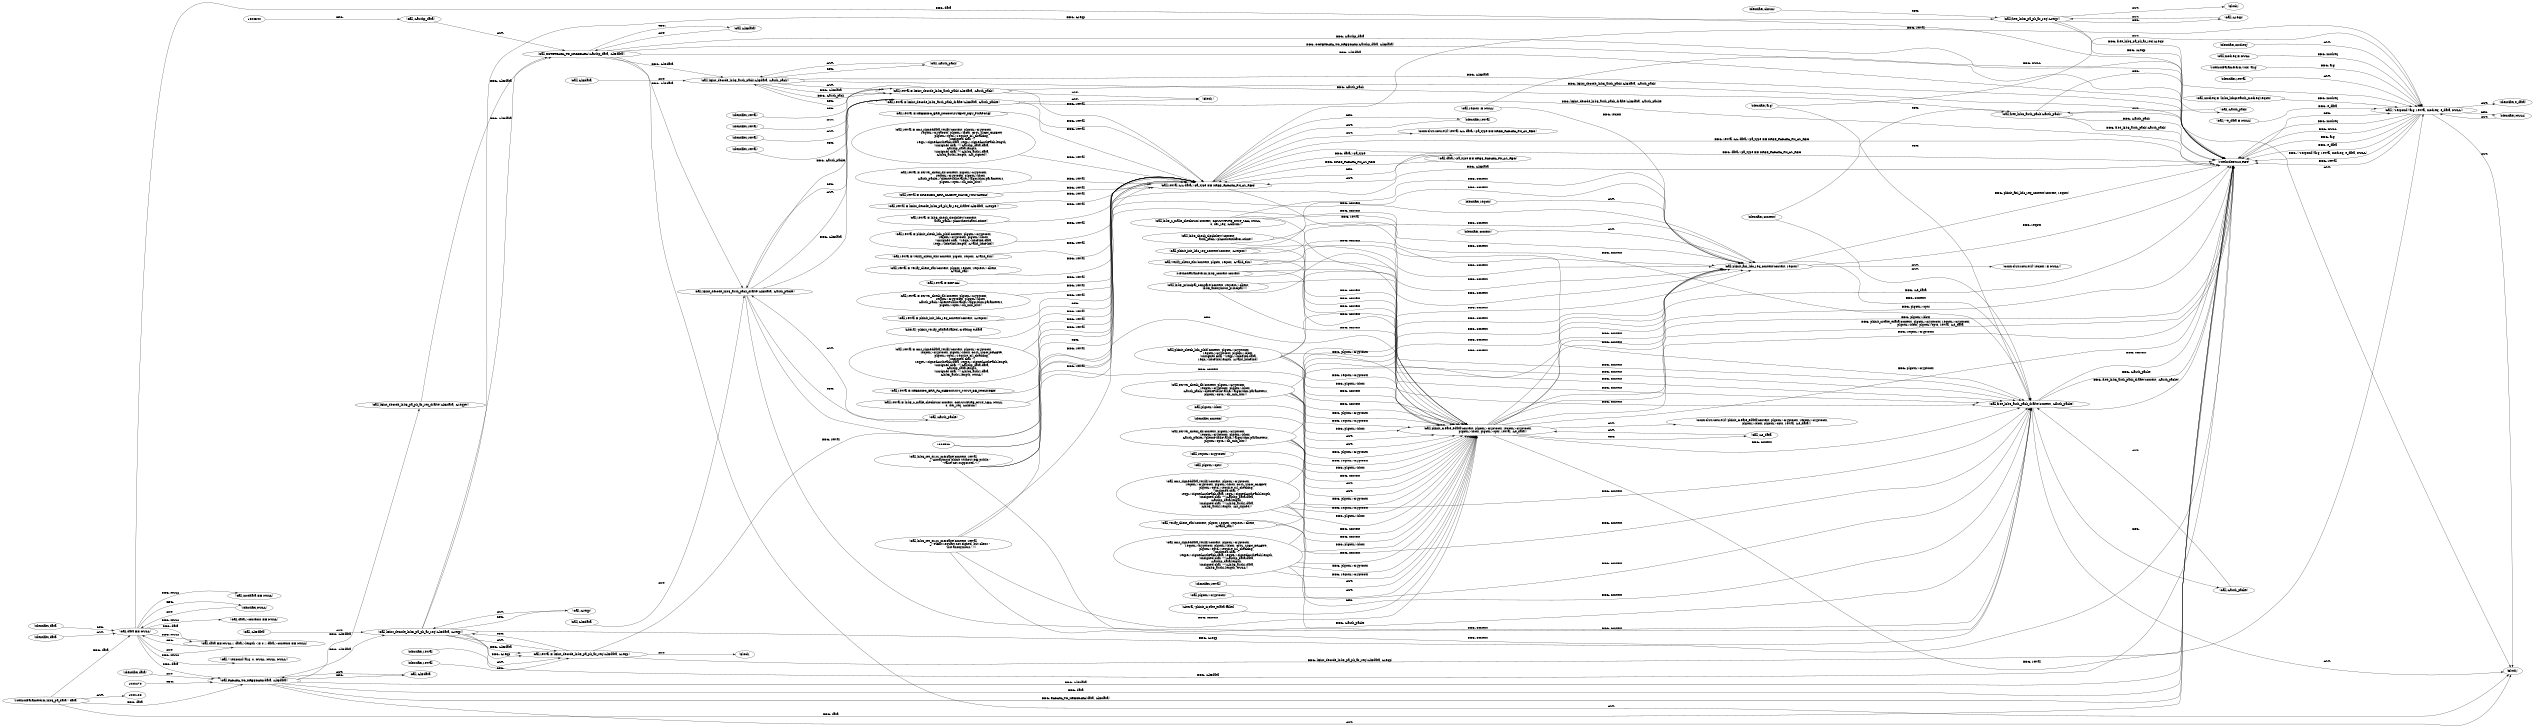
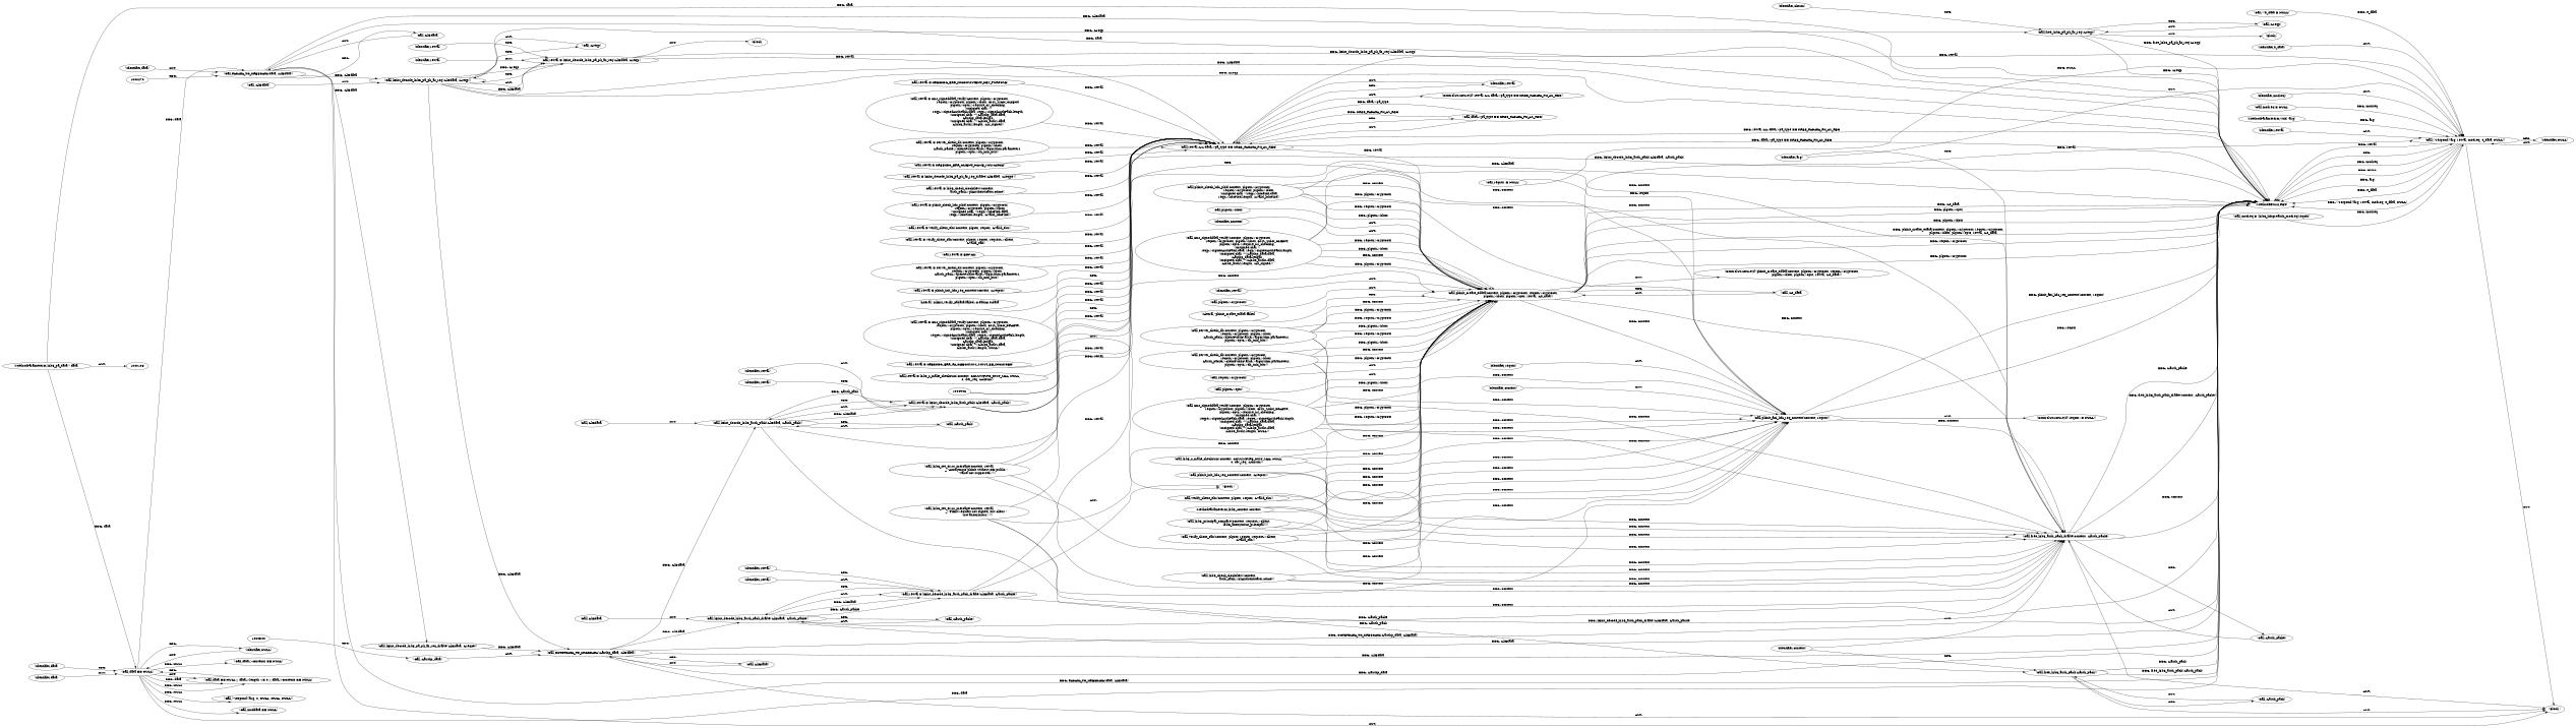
  digraph {
    rankdir=LR
    n1 [label="(Call,k5int_decode_krb5_pa_pk_as_req(&k5data, &reqp))"]
    n2 [label="(Call,retval = k5int_decode_krb5_pa_pk_as_req(&k5data, &reqp))"]
    n3 [label="(Call,OCTETDATA_TO_KRB5DATA(&authp_data, &k5data))"]
    n4 [label="(Call,free_krb5_pa_pk_as_req(&reqp))"]
    n5 [label="(Call,&reqp)"]
    n6 [label="(MethodReturn,RET)"]
    n7 [label="(Call,retval && data->pa_type == KRB5_PADATA_PK_AS_REQ)"]
    n8 [label="(Block,)"]
    n9 [label="(Block,)"]
    n10 [label="(Call,k5int_decode_krb5_auth_pack(&k5data, &auth_pack))"]
    n11 [label="(Call,k5int_decode_krb5_auth_pack_draft9(&k5data, &auth_pack9))"]
    n12 [label="(Call,&k5data)"]
    n13 [label="(Call,&reqp)"]
    n14 [label="(Block,)"]
    n15 [label="(Call,(*respond)(arg, retval, modreq, e_data, NULL))"]
    n16 [label="(Call,PADATA_TO_KRB5DATA(data, &k5data))"]
    n17 [label="(Call,&k5data)"]
    n18 [label="(Call,k5int_decode_krb5_pa_pk_as_req_draft9(&k5data, &reqp9))"]
    n19 [label="(Call,data == NULL)"]
    n20 [label="(Call,data == NULL || data->length <= 0 || data->contents == NULL)"]
    n21 [label="(Call,(*respond)(arg, 0, NULL, NULL, NULL))"]
    n22 [label="(Call,moddata == NULL)"]
    n23 [label="(Identifier,NULL)"]
    n24 [label="(Call,data->contents == NULL)"]
    n25 [label="(MethodParameterIn,krb5_pa_data * data)"]
    1000108
    n27 [label="(Call,pkinit_create_edata(context, plgctx->cryptoctx, reqctx->cryptoctx,\n                                plgctx->idctx, plgctx->opts, retval, &e_data))"]
    n28 [label="(Identifier,retval)"]
    n29 [label="(ControlStructure,if (retval && data->pa_type == KRB5_PADATA_PK_AS_REQ))"]
    n30 [label="(Call,data->pa_type == KRB5_PADATA_PK_AS_REQ)"]
    n31 [label="(Call,pkinit_fini_kdc_req_context(context, reqctx))"]
    n32 [label="(Call,free_krb5_auth_pack_draft9(context, &auth_pack9))"]
    n33 [label="(Call,&e_data)"]
    n34 [label="(ControlStructure,if (pkinit_create_edata(context, plgctx->cryptoctx, reqctx->cryptoctx,\n                                plgctx->idctx, plgctx->opts, retval, &e_data)))"]
    n35 [label="(Identifier,NULL)"]
    n36 [label="(ControlStructure,if (reqctx != NULL))"]
    n37 [label="(Call,&auth_pack9)"]
    n38 [label="(Identifier,reqctx)"]
    n39 [label="(Call,retval = k5int_decode_krb5_auth_pack(&k5data, &auth_pack))"]
    n40 [label="(Call,free_krb5_auth_pack(&auth_pack))"]
    n41 [label="(Call,&auth_pack)"]
    n42 [label="(Call,retval = k5int_decode_krb5_auth_pack_draft9(&k5data, &auth_pack9))"]
    n43 [label="(Call,&auth_pack9)"]
    n44 [label="(Block,)"]
    n45 [label="(Call,&auth_pack)"]
    n46 [label="(Call,retval = KRB5KDC_ERR_INCONSISTENT_KEY_PURPOSE)"]
    n47 [label="(Call,pkinit_init_kdc_req_context(context, &reqctx))"]
    n48 [label="(Call,retval = cms_signeddata_verify(context, plgctx->cryptoctx,\n                                       reqctx->cryptoctx, plgctx->idctx, CMS_SIGN_CLIENT,\n                                       plgctx->opts->require_crl_checking,\n                                       (unsigned char *)\n                                       reqp->signedAuthPack.data, reqp->signedAuthPack.length,\n                                       (unsigned char **)&authp_data.data,\n                                       &authp_data.length,\n                                       (unsigned char **)&krb5_authz.data,\n                                       &krb5_authz.length, &is_signed))"]
    n49 [label="(Call,krb5_set_error_message(context, retval,\n                                   _(\"Anonymous pkinit without DH public \"\n                                     \"value not supported.\")))"]
    n50 [label="(Identifier,modreq)"]
    n51 [label="(Call,modreq = NULL)"]
    n52 [label="(Call,retval = server_check_dh(context, plgctx->cryptoctx,\n                                     reqctx->cryptoctx, plgctx->idctx,\n                                     &auth_pack9->clientPublicValue->algorithm.parameters,\n                                     plgctx->opts->dh_min_bits))"]
    n53 [label="(Identifier,data)"]
    n54 [label="(Call,&k5data)"]
    n55 [label="(Identifier,retval)"]
    n56 [label="(Identifier,cksum)"]
    n57 [label="(Call,plgctx->cryptoctx)"]
    n58 [label="(Literal,\"pkinit_create_edata failed\n\")"]
    n59 [label="(Call,verify_client_eku(context, plgctx, reqctx, &valid_eku))"]
    n60 [label="(Call,&k5data)"]
    n61 [label="(Call,&authp_data)"]
    n62 [label="(Call,retval = KRB5KDC_ERR_CLIENT_NAME_MISMATCH)"]
    n63 [label="(Call,&k5data)"]
    n64 [label="(MethodParameterIn,void *arg)"]
    n65 [label="(Call,retval = k5int_decode_krb5_pa_pk_as_req_draft9(&k5data, &reqp9))"]
    n66 [label="(Call,server_check_dh(context, plgctx->cryptoctx,\n                                     reqctx->cryptoctx, plgctx->idctx,\n                                     &auth_pack->clientPublicValue->algorithm.parameters,\n                                     plgctx->opts->dh_min_bits))"]
    n67 [label="(Identifier,retval)"]
    n68 [label="(Call,server_check_dh(context, plgctx->cryptoctx,\n                                     reqctx->cryptoctx, plgctx->idctx,\n                                     &auth_pack9->clientPublicValue->algorithm.parameters,\n                                     plgctx->opts->dh_min_bits))"]
    n69 [label="(Call,retval = krb5_check_clockskew(context,\n                                      auth_pack->pkAuthenticator.ctime))"]
    n70 [label="(Identifier,retval)"]
    n71 [label="(Identifier,context)"]
    n72 [label="(Call,retval = pkinit_check_kdc_pkid(context, plgctx->cryptoctx,\n                                           reqctx->cryptoctx, plgctx->idctx,\n                                           (unsigned char *)reqp->kdcPkId.data,\n                                           reqp->kdcPkId.length, &valid_kdcPkId))"]
    n73 [label="(Call,retval = verify_client_eku(context, plgctx, reqctx, &valid_eku))"]
    n74 [label="(Call,reqctx->cryptoctx)"]
    n75 [label="(Identifier,retval)"]
    n76 [label="(Identifier,arg)"]
    n77 [label="(Call,reqctx != NULL)"]
    n78 [label="(Identifier,data)"]
    n79 [label="(Identifier,retval)"]
    n80 [label="(MethodParameterIn,krb5_context context)"]
    n81 [label="(Call,retval = verify_client_san(context, plgctx, reqctx, request->client,\n                                   &valid_san))"]
    n82 [label="(Call,retval = EINVAL)"]
    n83 [label="(Identifier,context)"]
    n84 [label="(Identifier,retval)"]
    n85 [label="(Call,krb5_set_error_message(context, retval,\n                                   _(\"Pkinit request not signed, but client \"\n                                     \"not anonymous.\")))"]
    n86 [label="(Call,plgctx->opts)"]
    n87 [label="(Identifier,retval)"]
    n88 [label="(Call,krb5_principal_compare(context, request->client,\n                                    krb5_anonymous_principal()))"]
    n89 [label="(Call,verify_client_san(context, plgctx, reqctx, request->client,\n                                   &valid_san))"]
    n90 [label="(Call,retval = server_check_dh(context, plgctx->cryptoctx,\n                                     reqctx->cryptoctx, plgctx->idctx,\n                                     &auth_pack->clientPublicValue->algorithm.parameters,\n                                     plgctx->opts->dh_min_bits))"]
    n91 [label="(Call,cms_signeddata_verify(context, plgctx->cryptoctx,\n                                       reqctx->cryptoctx, plgctx->idctx, CMS_SIGN_DRAFT9,\n                                       plgctx->opts->require_crl_checking,\n                                       (unsigned char *)\n                                       reqp9->signedAuthPack.data, reqp9->signedAuthPack.length,\n                                       (unsigned char **)&authp_data.data,\n                                       &authp_data.length,\n                                       (unsigned char **)&krb5_authz.data,\n                                       &krb5_authz.length, NULL))"]
    n92 [label="(Call,retval = pkinit_init_kdc_req_context(context, &reqctx))"]
    n93 [label="(Literal,\"pkinit_verify_padata failed: creating e-data\n\")"]
    n94 [label="(Call,modreq = (krb5_kdcpreauth_modreq)reqctx)"]
    n95 [label="(Call,retval = cms_signeddata_verify(context, plgctx->cryptoctx,\n                                       reqctx->cryptoctx, plgctx->idctx, CMS_SIGN_DRAFT9,\n                                       plgctx->opts->require_crl_checking,\n                                       (unsigned char *)\n                                       reqp9->signedAuthPack.data, reqp9->signedAuthPack.length,\n                                       (unsigned char **)&authp_data.data,\n                                       &authp_data.length,\n                                       (unsigned char **)&krb5_authz.data,\n                                       &krb5_authz.length, NULL))"]
    n96 [label="(Identifier,data)"]
    n97 [label="(Call,**e_data = NULL)"]
    n98 [label="(Identifier,retval)"]
    n99 [label="(Call,pkinit_check_kdc_pkid(context, plgctx->cryptoctx,\n                                           reqctx->cryptoctx, plgctx->idctx,\n                                           (unsigned char *)reqp->kdcPkId.data,\n                                           reqp->kdcPkId.length, &valid_kdcPkId))"]
    n100 [label="(Call,plgctx->idctx)"]
    n101 [label="(Identifier,context)"]
    n102 [label="(Identifier,e_data)"]
    n103 [label="(Call,cms_signeddata_verify(context, plgctx->cryptoctx,\n                                       reqctx->cryptoctx, plgctx->idctx, CMS_SIGN_CLIENT,\n                                       plgctx->opts->require_crl_checking,\n                                       (unsigned char *)\n                                       reqp->signedAuthPack.data, reqp->signedAuthPack.length,\n                                       (unsigned char **)&authp_data.data,\n                                       &authp_data.length,\n                                       (unsigned char **)&krb5_authz.data,\n                                       &krb5_authz.length, &is_signed))"]
    n104 [label="(Call,krb5_c_make_checksum(context, CKSUMTYPE_NIST_SHA, NULL,\n                                      0, der_req, &cksum))"]
    n105 [label="(Call,retval = KRB5KDC_ERR_PA_CHECKSUM_MUST_BE_INCLUDED)"]
    n106 [label="(Call,krb5_check_clockskew(context,\n                                      auth_pack->pkAuthenticator.ctime))"]
    n107 [label="(Call,retval = krb5_c_make_checksum(context, CKSUMTYPE_NIST_SHA, NULL,\n                                      0, der_req, &cksum))"]
    1000270
    1000906
    1000540
    n1 -> n2 [label="AST: "]
    n1 -> n2 [label="DDG: &k5data"]
    n1 -> n2 [label="DDG: &reqp"]
    n1 -> n3 [label="DDG: &k5data"]
    n1 -> n4 [label="DDG: &reqp"]
    n1 -> n5 [label="CFG: "]
    n1 -> n6 [label="DDG: &k5data"]
    n1 -> n6 [label="DDG: &reqp"]
    n2 -> n1 [label="CFG: "]
    n2 -> n6 [label="DDG: k5int_decode_krb5_pa_pk_as_req(&k5data, &reqp)"]
    n2 -> n7 [label="DDG: retval"]
    n2 -> n8 [label="AST: "]
    n3 -> n6 [label="DDG: OCTETDATA_TO_KRB5DATA(&authp_data, &k5data)"]
    n3 -> n6 [label="DDG: &k5data"]
    n3 -> n6 [label="DDG: &authp_data"]
    n3 -> n9 [label="AST: "]
    n3 -> n10 [label="DDG: &k5data"]
    n3 -> n11 [label="DDG: &k5data"]
    n3 -> n12 [label="CFG: "]
    n4 -> n6 [label="DDG: free_krb5_pa_pk_as_req(&reqp)"]
    n4 -> n6 [label="DDG: &reqp"]
    n4 -> n13 [label="CFG: "]
    n4 -> n14 [label="AST: "]
    n5 -> n1 [label="AST: "]
    n6 -> n15 [label="CFG: "]
    n7 -> n6 [label="DDG: retval && data->pa_type == KRB5_PADATA_PK_AS_REQ"]
    n7 -> n6 [label="DDG: data->pa_type == KRB5_PADATA_PK_AS_REQ"]
    n7 -> n15 [label="DDG: retval"]
    n7 -> n27 [label="DDG: retval"]
    n7 -> n28 [label="CFG: "]
    n7 -> n29 [label="AST: "]
    n7 -> n30 [label="CFG: "]
    n10 -> n6 [label="DDG: &k5data"]
    n10 -> n39 [label="AST: "]
    n10 -> n39 [label="DDG: &k5data"]
    n10 -> n39 [label="DDG: &auth_pack"]
    n10 -> n40 [label="DDG: &auth_pack"]
    n10 -> n41 [label="CFG: "]
    n11 -> n6 [label="DDG: &k5data"]
    n11 -> n32 [label="DDG: &auth_pack9"]
    n11 -> n42 [label="AST: "]
    n11 -> n42 [label="DDG: &k5data"]
    n11 -> n42 [label="DDG: &auth_pack9"]
    n11 -> n43 [label="CFG: "]
    n12 -> n3 [label="AST: "]
    n13 -> n4 [label="AST: "]
    n15 -> n6 [label="DDG: modreq"]
    n15 -> n6 [label="DDG: NULL"]
    n15 -> n6 [label="DDG: arg"]
    n15 -> n6 [label="DDG: e_data"]
    n15 -> n6 [label="DDG: (*respond)(arg, retval, modreq, e_data, NULL)"]
    n15 -> n6 [label="DDG: retval"]
    n15 -> n9 [label="AST: "]
    n15 -> n35 [label="CFG: "]
    n16 -> n1 [label="DDG: &k5data"]
    n16 -> n6 [label="DDG: data"]
    n16 -> n6 [label="DDG: PADATA_TO_KRB5DATA(data, &k5data)"]
    n16 -> n6 [label="DDG: &k5data"]
    n16 -> n9 [label="AST: "]
    n16 -> n17 [label="CFG: "]
    n16 -> n18 [label="DDG: &k5data"]
    n17 -> n16 [label="AST: "]
    n18 -> n3 [label="DDG: &k5data"]
    n19 -> n6 [label="DDG: data"]
    n19 -> n16 [label="DDG: data"]
    n19 -> n20 [label="AST: "]
    n19 -> n20 [label="DDG: data"]
    n19 -> n20 [label="DDG: NULL"]
    n19 -> n21 [label="DDG: NULL"]
    n19 -> n22 [label="DDG: NULL"]
    n19 -> n23 [label="CFG: "]
    n19 -> n24 [label="DDG: NULL"]
    n20 -> n19 [label="CFG: "]
    n23 -> n19 [label="AST: "]
    n25 -> n6 [label="DDG: data"]
-   n25 -> n16 [label="DDG: data"]
    n25 -> n19 [label="DDG: data"]
    n25 -> 1000108 [label="AST: "]
    n27 -> n6 [label="DDG: plgctx->idctx"]
    n27 -> n6 [label="DDG: pkinit_create_edata(context, plgctx->cryptoctx, reqctx->cryptoctx,\n                                plgctx->idctx, plgctx->opts, retval, &e_data)"]
    n27 -> n6 [label="DDG: reqctx->cryptoctx"]
    n27 -> n6 [label="DDG: plgctx->cryptoctx"]
    n27 -> n6 [label="DDG: &e_data"]
    n27 -> n6 [label="DDG: plgctx->opts"]
    n27 -> n15 [label="DDG: retval"]
    n27 -> n31 [label="DDG: context"]
    n27 -> n32 [label="DDG: context"]
    n27 -> n33 [label="CFG: "]
    n27 -> n34 [label="AST: "]
    n28 -> n7 [label="AST: "]
    n30 -> n7 [label="AST: "]
    n30 -> n7 [label="DDG: data->pa_type"]
    n30 -> n7 [label="DDG: KRB5_PADATA_PK_AS_REQ"]
    n31 -> n6 [label="DDG: reqctx"]
    n31 -> n6 [label="DDG: pkinit_fini_kdc_req_context(context, reqctx)"]
    n31 -> n32 [label="DDG: context"]
    n31 -> n36 [label="AST: "]
    n32 -> n6 [label="DDG: free_krb5_auth_pack_draft9(context, &auth_pack9)"]
    n32 -> n6 [label="DDG: context"]
    n32 -> n6 [label="DDG: &auth_pack9"]
    n32 -> n9 [label="AST: "]
    n32 -> n37 [label="CFG: "]
    n33 -> n27 [label="AST: "]
    n35 -> n15 [label="AST: "]
    n37 -> n32 [label="AST: "]
    n38 -> n31 [label="AST: "]
    n39 -> n6 [label="DDG: k5int_decode_krb5_auth_pack(&k5data, &auth_pack)"]
    n39 -> n7 [label="DDG: retval"]
    n39 -> n10 [label="CFG: "]
    n39 -> n44 [label="AST: "]
    n40 -> n6 [label="DDG: &auth_pack"]
    n40 -> n6 [label="DDG: free_krb5_auth_pack(&auth_pack)"]
    n40 -> n9 [label="AST: "]
    n40 -> n45 [label="CFG: "]
    n41 -> n10 [label="AST: "]
    n42 -> n6 [label="DDG: k5int_decode_krb5_auth_pack_draft9(&k5data, &auth_pack9)"]
    n42 -> n7 [label="DDG: retval"]
    n42 -> n11 [label="CFG: "]
    n42 -> n44 [label="AST: "]
    n43 -> n11 [label="AST: "]
    n45 -> n40 [label="AST: "]
    n46 -> n7 [label="DDG: retval"]
    n47 -> n27 [label="DDG: context"]
    n47 -> n31 [label="DDG: context"]
    n47 -> n32 [label="DDG: context"]
    n48 -> n7 [label="DDG: retval"]
    n49 -> n7 [label="DDG: retval"]
    n49 -> n27 [label="DDG: context"]
    n49 -> n31 [label="DDG: context"]
    n49 -> n32 [label="DDG: context"]
    n50 -> n15 [label="AST: "]
    n51 -> n15 [label="DDG: modreq"]
    n52 -> n7 [label="DDG: retval"]
    n53 -> n19 [label="CFG: "]
    n54 -> n1 [label="AST: "]
    n55 -> n27 [label="AST: "]
    n56 -> n4 [label="CFG: "]
    n57 -> n27 [label="AST: "]
    n58 -> n27 [label="CFG: "]
    n59 -> n27 [label="DDG: context"]
    n59 -> n31 [label="DDG: context"]
    n59 -> n32 [label="DDG: context"]
    n60 -> n11 [label="AST: "]
    n61 -> n3 [label="AST: "]
    n62 -> n7 [label="DDG: retval"]
    n63 -> n10 [label="AST: "]
    n64 -> n15 [label="DDG: arg"]
    n65 -> n7 [label="DDG: retval"]
    n66 -> n27 [label="DDG: context"]
    n66 -> n27 [label="DDG: plgctx->cryptoctx"]
    n66 -> n27 [label="DDG: reqctx->cryptoctx"]
    n66 -> n27 [label="DDG: plgctx->idctx"]
    n66 -> n31 [label="DDG: context"]
    n66 -> n32 [label="DDG: context"]
    n67 -> n42 [label="CFG: "]
    n68 -> n27 [label="DDG: context"]
    n68 -> n27 [label="DDG: plgctx->cryptoctx"]
    n68 -> n27 [label="DDG: reqctx->cryptoctx"]
    n68 -> n27 [label="DDG: plgctx->idctx"]
    n68 -> n31 [label="DDG: context"]
    n68 -> n32 [label="DDG: context"]
    n69 -> n7 [label="DDG: retval"]
    n70 -> n2 [label="CFG: "]
    n71 -> n32 [label="AST: "]
    n71 -> n40 [label="CFG: "]
    n72 -> n7 [label="DDG: retval"]
    n73 -> n7 [label="DDG: retval"]
    n74 -> n27 [label="AST: "]
    n75 -> n15 [label="AST: "]
    n76 -> n15 [label="AST: "]
    n76 -> n32 [label="CFG: "]
    n77 -> n15 [label="DDG: NULL"]
    n77 -> n31 [label="DDG: reqctx"]
    n78 -> n19 [label="AST: "]
    n79 -> n2 [label="AST: "]
    n80 -> n27 [label="DDG: context"]
    n80 -> n31 [label="DDG: context"]
    n80 -> n32 [label="DDG: context"]
    n81 -> n7 [label="DDG: retval"]
    n82 -> n7 [label="DDG: retval"]
    n83 -> n31 [label="AST: "]
    n84 -> n39 [label="AST: "]
    n85 -> n7 [label="DDG: retval"]
    n85 -> n27 [label="DDG: context"]
    n85 -> n31 [label="DDG: context"]
    n85 -> n32 [label="DDG: context"]
    n86 -> n27 [label="AST: "]
    n87 -> n42 [label="AST: "]
    n88 -> n27 [label="DDG: context"]
    n88 -> n31 [label="DDG: context"]
    n88 -> n32 [label="DDG: context"]
    n89 -> n27 [label="DDG: context"]
    n89 -> n31 [label="DDG: context"]
    n89 -> n32 [label="DDG: context"]
    n90 -> n7 [label="DDG: retval"]
    n91 -> n27 [label="DDG: context"]
    n91 -> n27 [label="DDG: plgctx->cryptoctx"]
    n91 -> n27 [label="DDG: reqctx->cryptoctx"]
    n91 -> n27 [label="DDG: plgctx->idctx"]
    n91 -> n31 [label="DDG: context"]
    n91 -> n32 [label="DDG: context"]
    n92 -> n7 [label="DDG: retval"]
    n93 -> n7 [label="CFG: "]
    n94 -> n15 [label="DDG: modreq"]
    n95 -> n7 [label="DDG: retval"]
    n96 -> n16 [label="AST: "]
    n97 -> n15 [label="DDG: e_data"]
    n98 -> n39 [label="CFG: "]
    n99 -> n27 [label="DDG: context"]
    n99 -> n27 [label="DDG: plgctx->cryptoctx"]
    n99 -> n27 [label="DDG: reqctx->cryptoctx"]
    n99 -> n27 [label="DDG: plgctx->idctx"]
    n99 -> n31 [label="DDG: context"]
    n99 -> n32 [label="DDG: context"]
    n100 -> n27 [label="AST: "]
    n101 -> n27 [label="AST: "]
-   n15 -> n102 [label="AST: "]
+   n102 -> n15 [label="AST: "]
    n103 -> n27 [label="DDG: context"]
    n103 -> n27 [label="DDG: plgctx->cryptoctx"]
    n103 -> n27 [label="DDG: reqctx->cryptoctx"]
    n103 -> n27 [label="DDG: plgctx->idctx"]
    n103 -> n31 [label="DDG: context"]
    n103 -> n32 [label="DDG: context"]
    n104 -> n27 [label="DDG: context"]
    n104 -> n31 [label="DDG: context"]
    n104 -> n32 [label="DDG: context"]
    n105 -> n7 [label="DDG: retval"]
    n106 -> n27 [label="DDG: context"]
    n106 -> n31 [label="DDG: context"]
    n106 -> n32 [label="DDG: context"]
    n107 -> n7 [label="DDG: retval"]
    1000270 -> n16 [label="CFG: "]
    1000906 -> n7 [label="CFG: "]
    1000906 -> n27 [label="CFG: "]
    1000540 -> n61 [label="CFG: "]
  }
